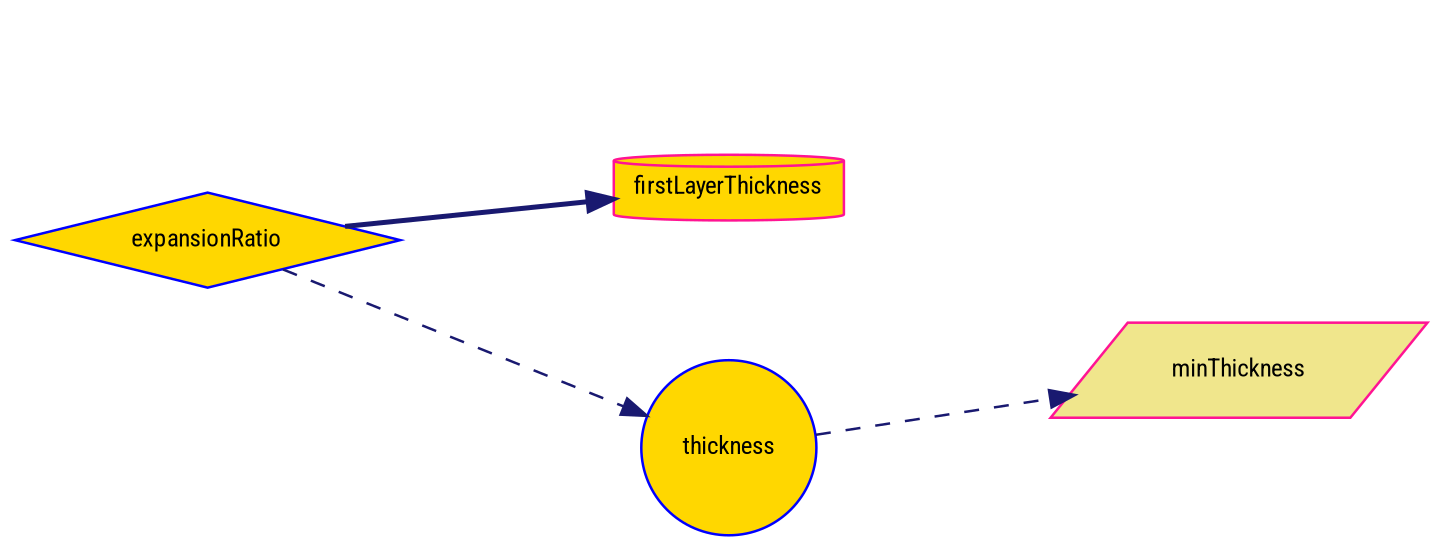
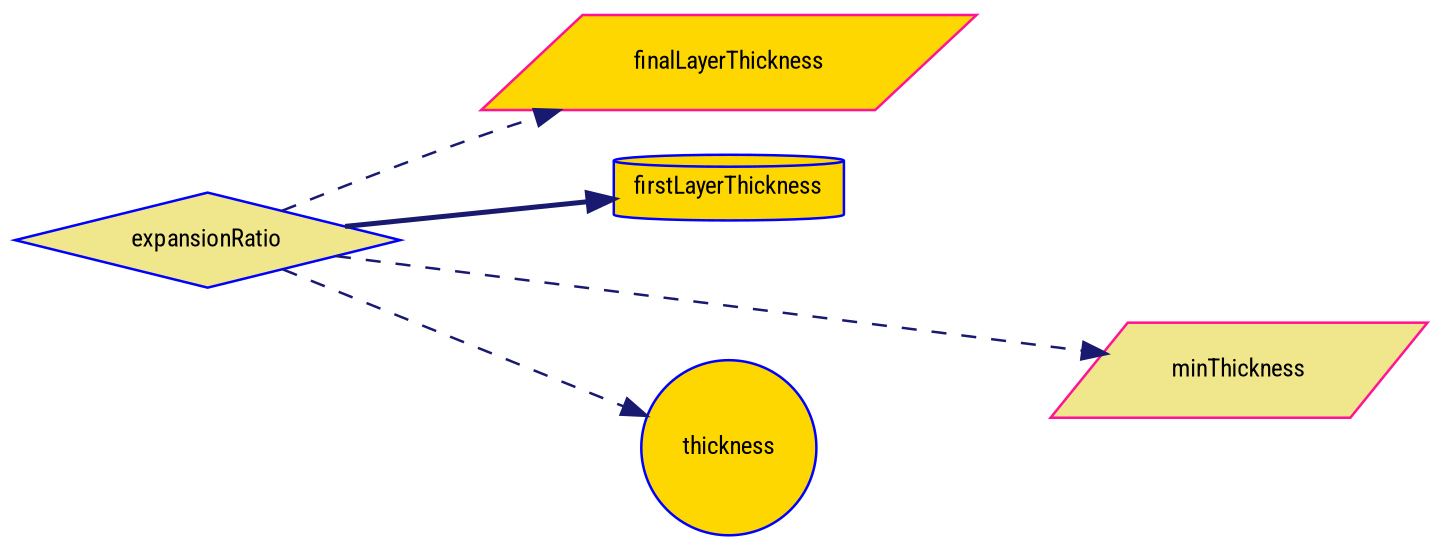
  digraph {
    fontname="Roboto Condensed"
    rankdir=LR
    node [color=blue fillcolor=gold fontname="Roboto Condensed" fontsize=10 shape=parallelogram style=filled]
    edge [color=midnightblue fontname="Roboto Condensed" fontsize=10 labelfontname=Helvetica labelfontsize=10 style=dashed]
-   n1 [fontcolor=black height=0.2 label=expansionRatio shape=diamond width=0.4]
-   n3 [color=deeppink height=0.2 label=firstLayerThickness shape=cylinder width=0.4]
+   n1 [fillcolor=khaki fontcolor=black height=0.2 label=expansionRatio shape=diamond width=0.4]
+   n2 [color=deeppink height=0.2 label=finalLayerThickness width=0.4]
+   n3 [height=0.2 label=firstLayerThickness shape=cylinder width=0.4]
    n4 [color=deeppink fillcolor=khaki height=0.2 label=minThickness width=0.4]
    n5 [height=0.2 label=thickness shape=circle width=0.4]
+   n1 -> n2
    n1 -> n3 [style=bold]
-   n5 -> n4
+   n1 -> n4
    n1 -> n5
  }
